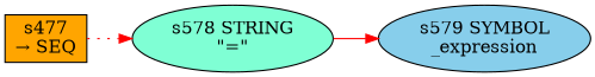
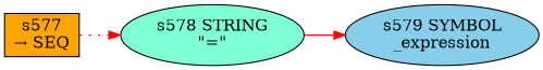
  digraph {
    rankdir=LR
    node [style=filled]
    edge [color=red]
-   n1 [fixedsize=false label="s477\n&rarr; SEQ" peripheries=1 shape=record fillcolor=orange]
+   n1 [fixedsize=false label="s577\n&rarr; SEQ" peripheries=1 shape=record fillcolor=orange]
    n2 [label="s578 STRING\n\"=\"" fillcolor=aquamarine]
    n3 [label="s579 SYMBOL\n_expression" fillcolor=skyblue]
    n1 -> n2 [style=dotted]
    n2 -> n3 [style=solid]
  }
